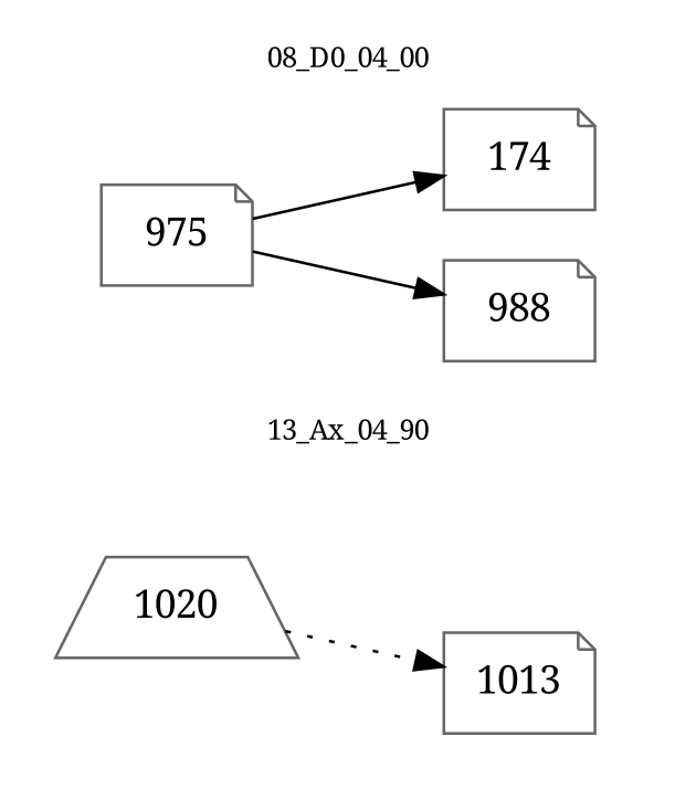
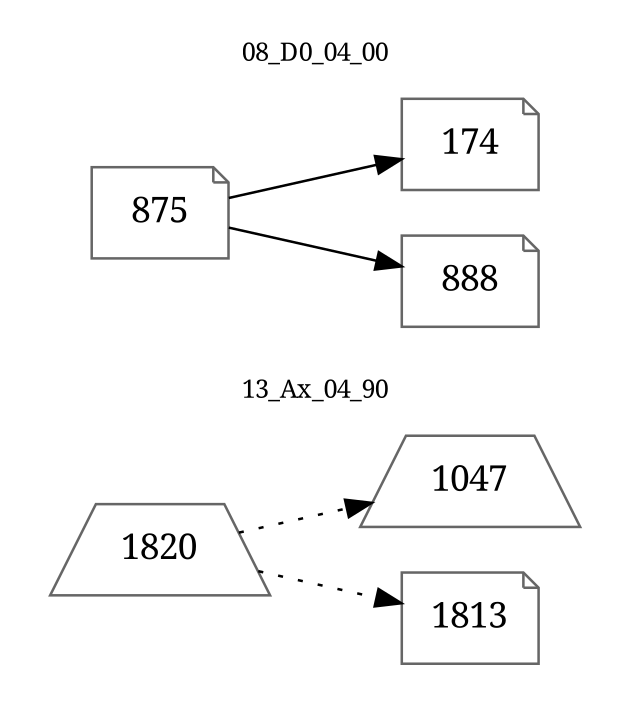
  digraph {
    fontname="Noto Serif"
    rankdir=LR
    node [color=gray40 fontname="Noto Serif" shape=note]
    edge [color=black fontname="Noto Serif" style=dotted]
-   n1 [label=1020 shape=trapezium]
-   n2 [label=1013]
-   n4 [label=975]
-   n5 [label=988]
+   n1 [label=1820 shape=trapezium]
+   n2 [label=1813]
+   n3 [label=1047 shape=trapezium]
+   n4 [label=875]
+   n5 [label=888]
    n6 [label=174]
    subgraph cluster_1 {
      color=white
      fontsize=10
      label="13_Ax_04_90"
      n1
      n2
+     n3
    }
    subgraph cluster_2 {
      color=white
      fontsize=10
      label="08_D0_04_00"
      n4
      n5
      n6
    }
    n1 -> n2
+   n1 -> n3
    n4 -> n5 [style=solid]
    n4 -> n6 [style=solid]
  }
